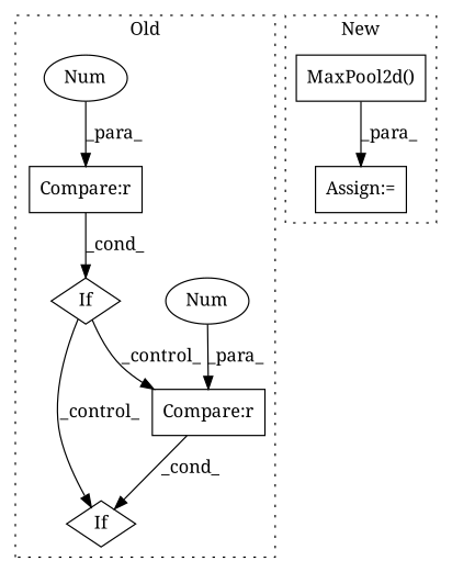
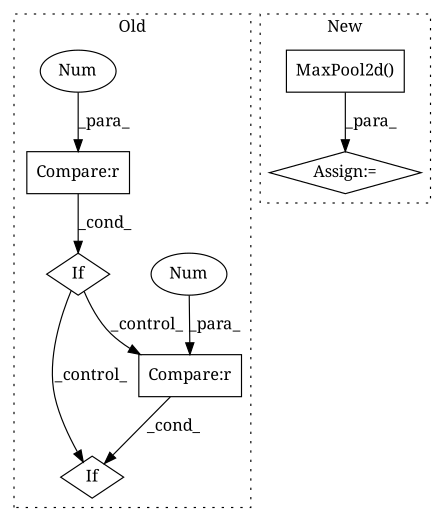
  digraph {
    fontname="Noto Serif"
    node [a=96 fontname="Noto Serif" l=3 shape=box]
    edge [fontname="Noto Serif"]
    n1 [label=If s=2855 shape=diamond]
    n2 [a=40 l=29 label="Compare:r" s=2978]
    n3 [label=If s=2975 shape=diamond]
    n4 [a=76 l=1 label=Num s=3006 shape=ellipse]
    n5 [a=40 l=24 label="Compare:r" s=2858]
    n6 [a=76 l=1 label=Num s=2881 shape=ellipse]
    n7 [a=75 l=48 label="MaxPool2d()" s=3943]
-   n8 [a=68 label="Assign:=" s=3940]
+   n8 [a=68 label="Assign:=" s=3940 shape=diamond]
    subgraph cluster_1 {
      label=Old
      style=dotted
      n1
      n2
      n3
      n4
      n5
      n6
    }
    subgraph cluster_2 {
      label=New
      style=dotted
      n7
      n8
    }
    n1 -> n2 [label=_control_]
    n1 -> n3 [label=_control_]
    n2 -> n3 [label=_cond_]
    n4 -> n2 [label=_para_]
    n5 -> n1 [label=_cond_]
    n6 -> n5 [label=_para_]
    n7 -> n8 [label=_para_]
  }
